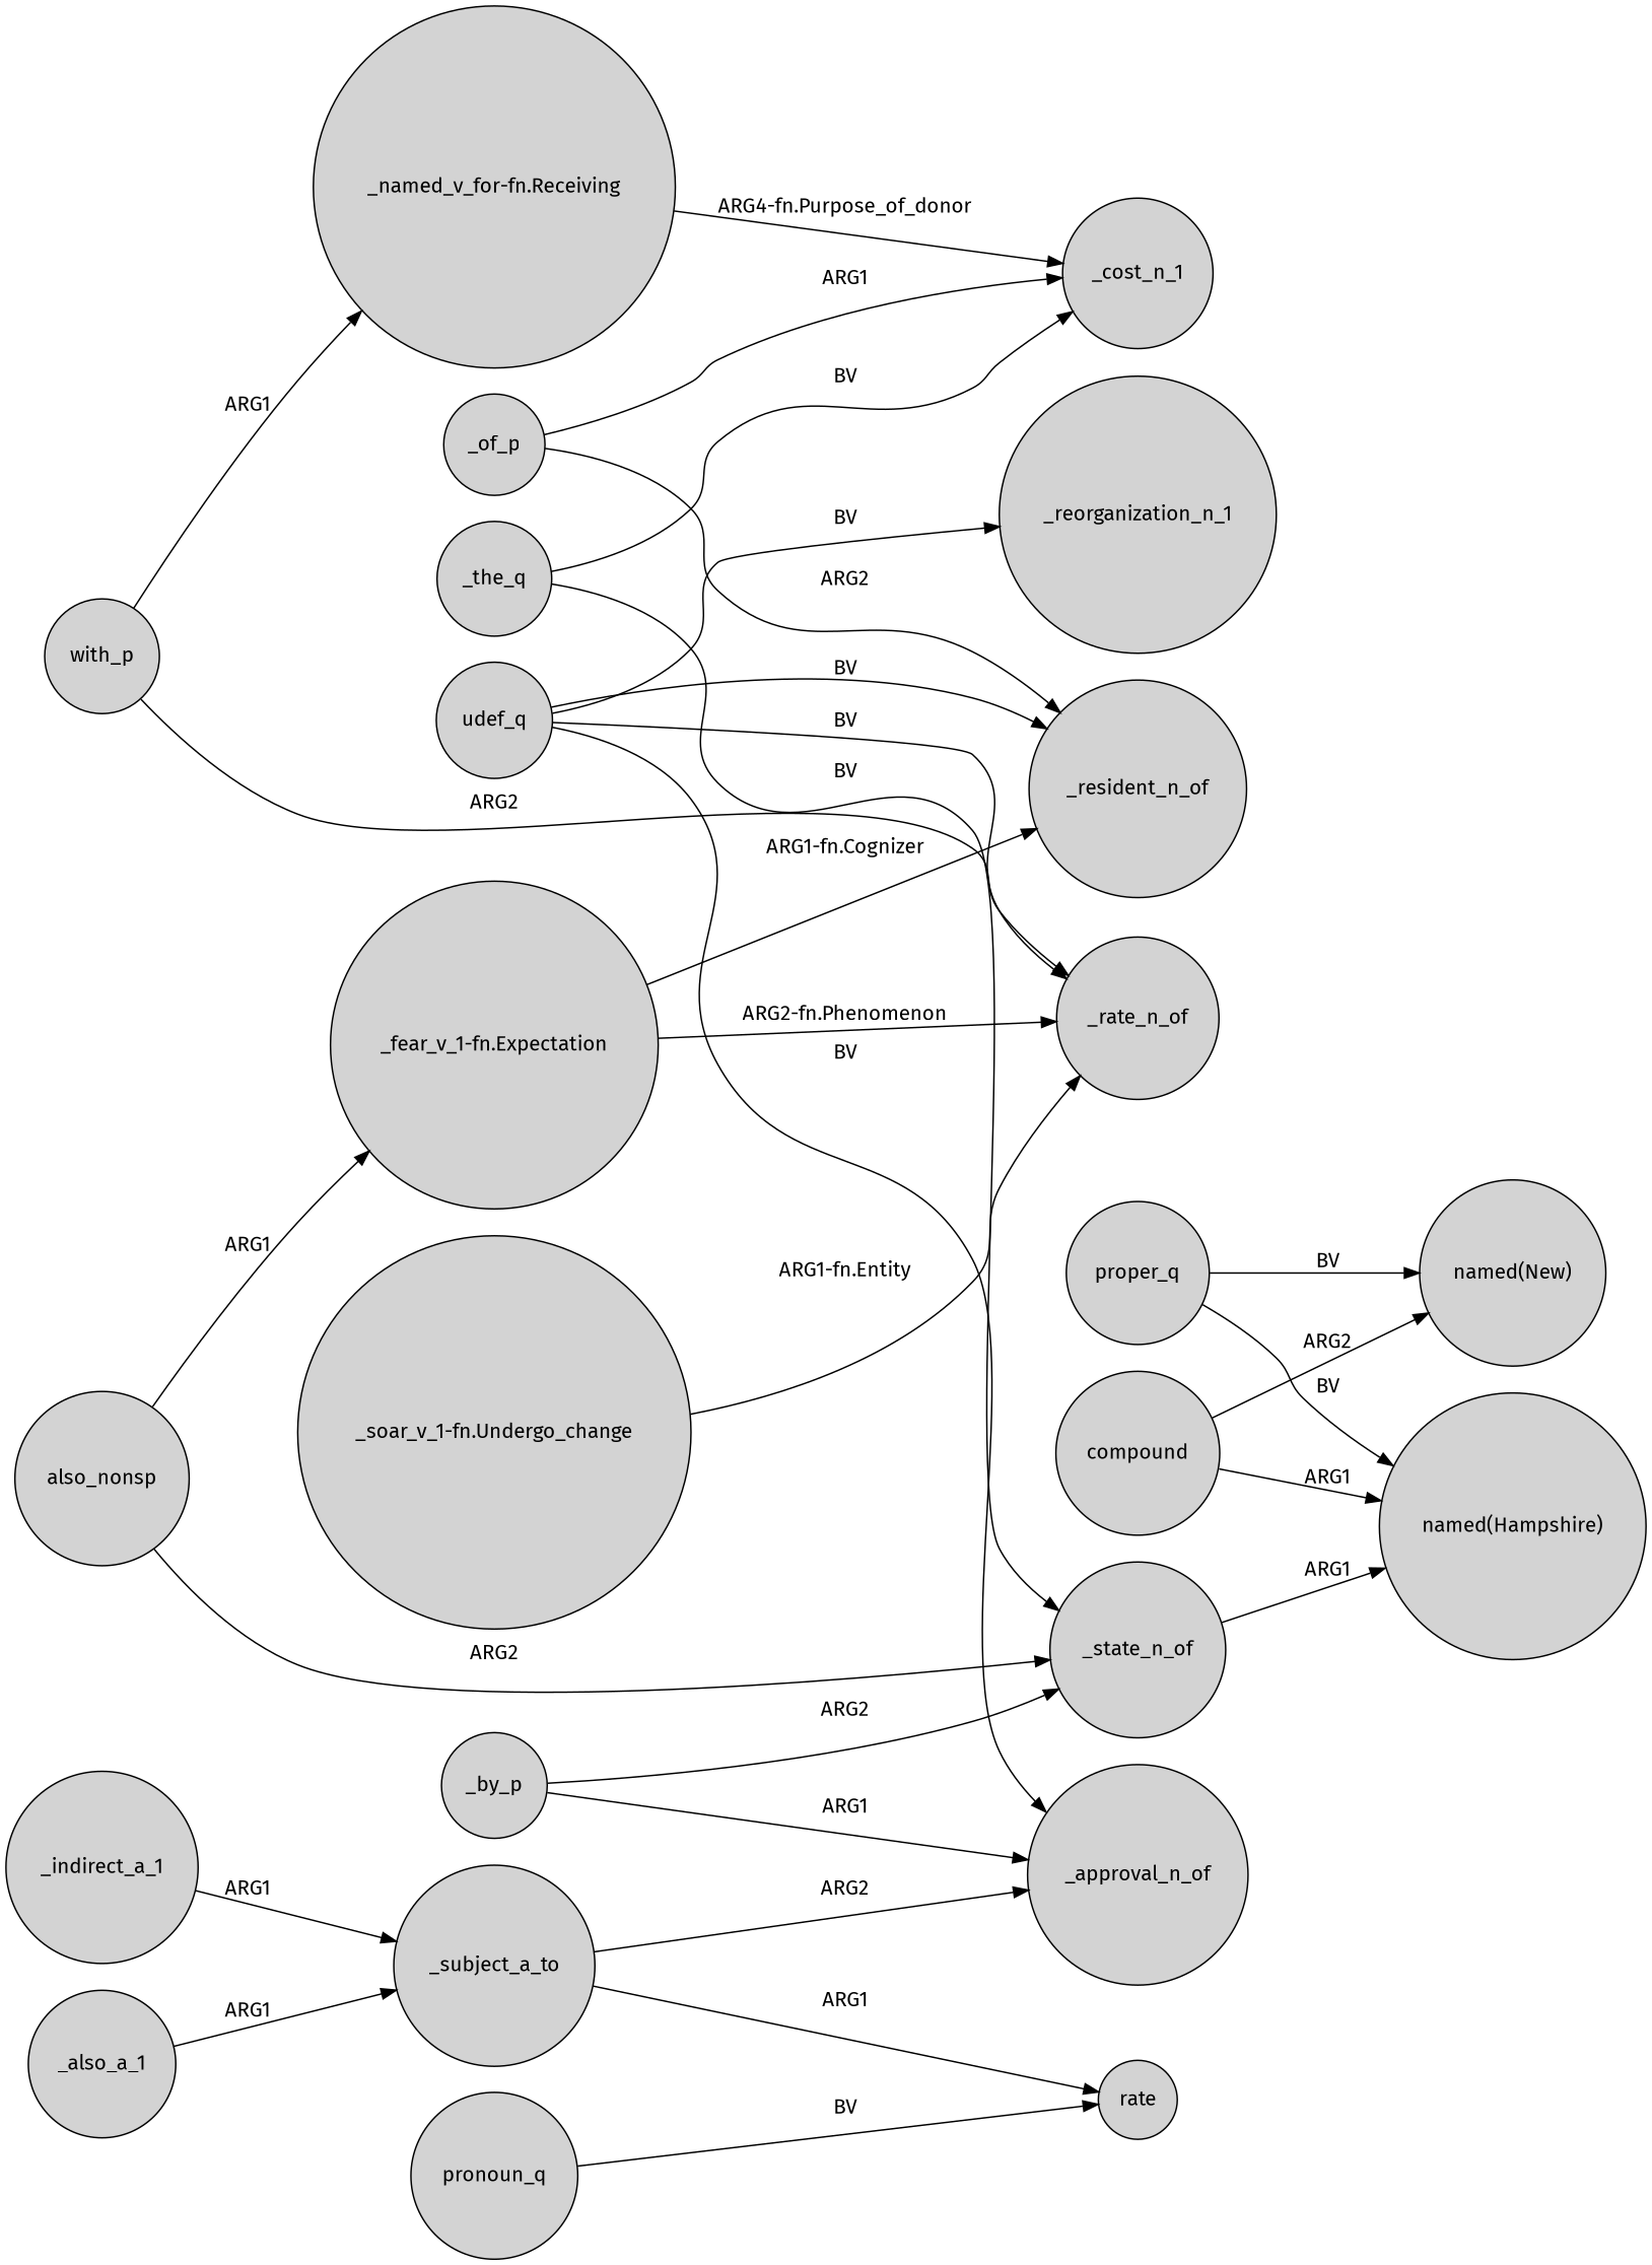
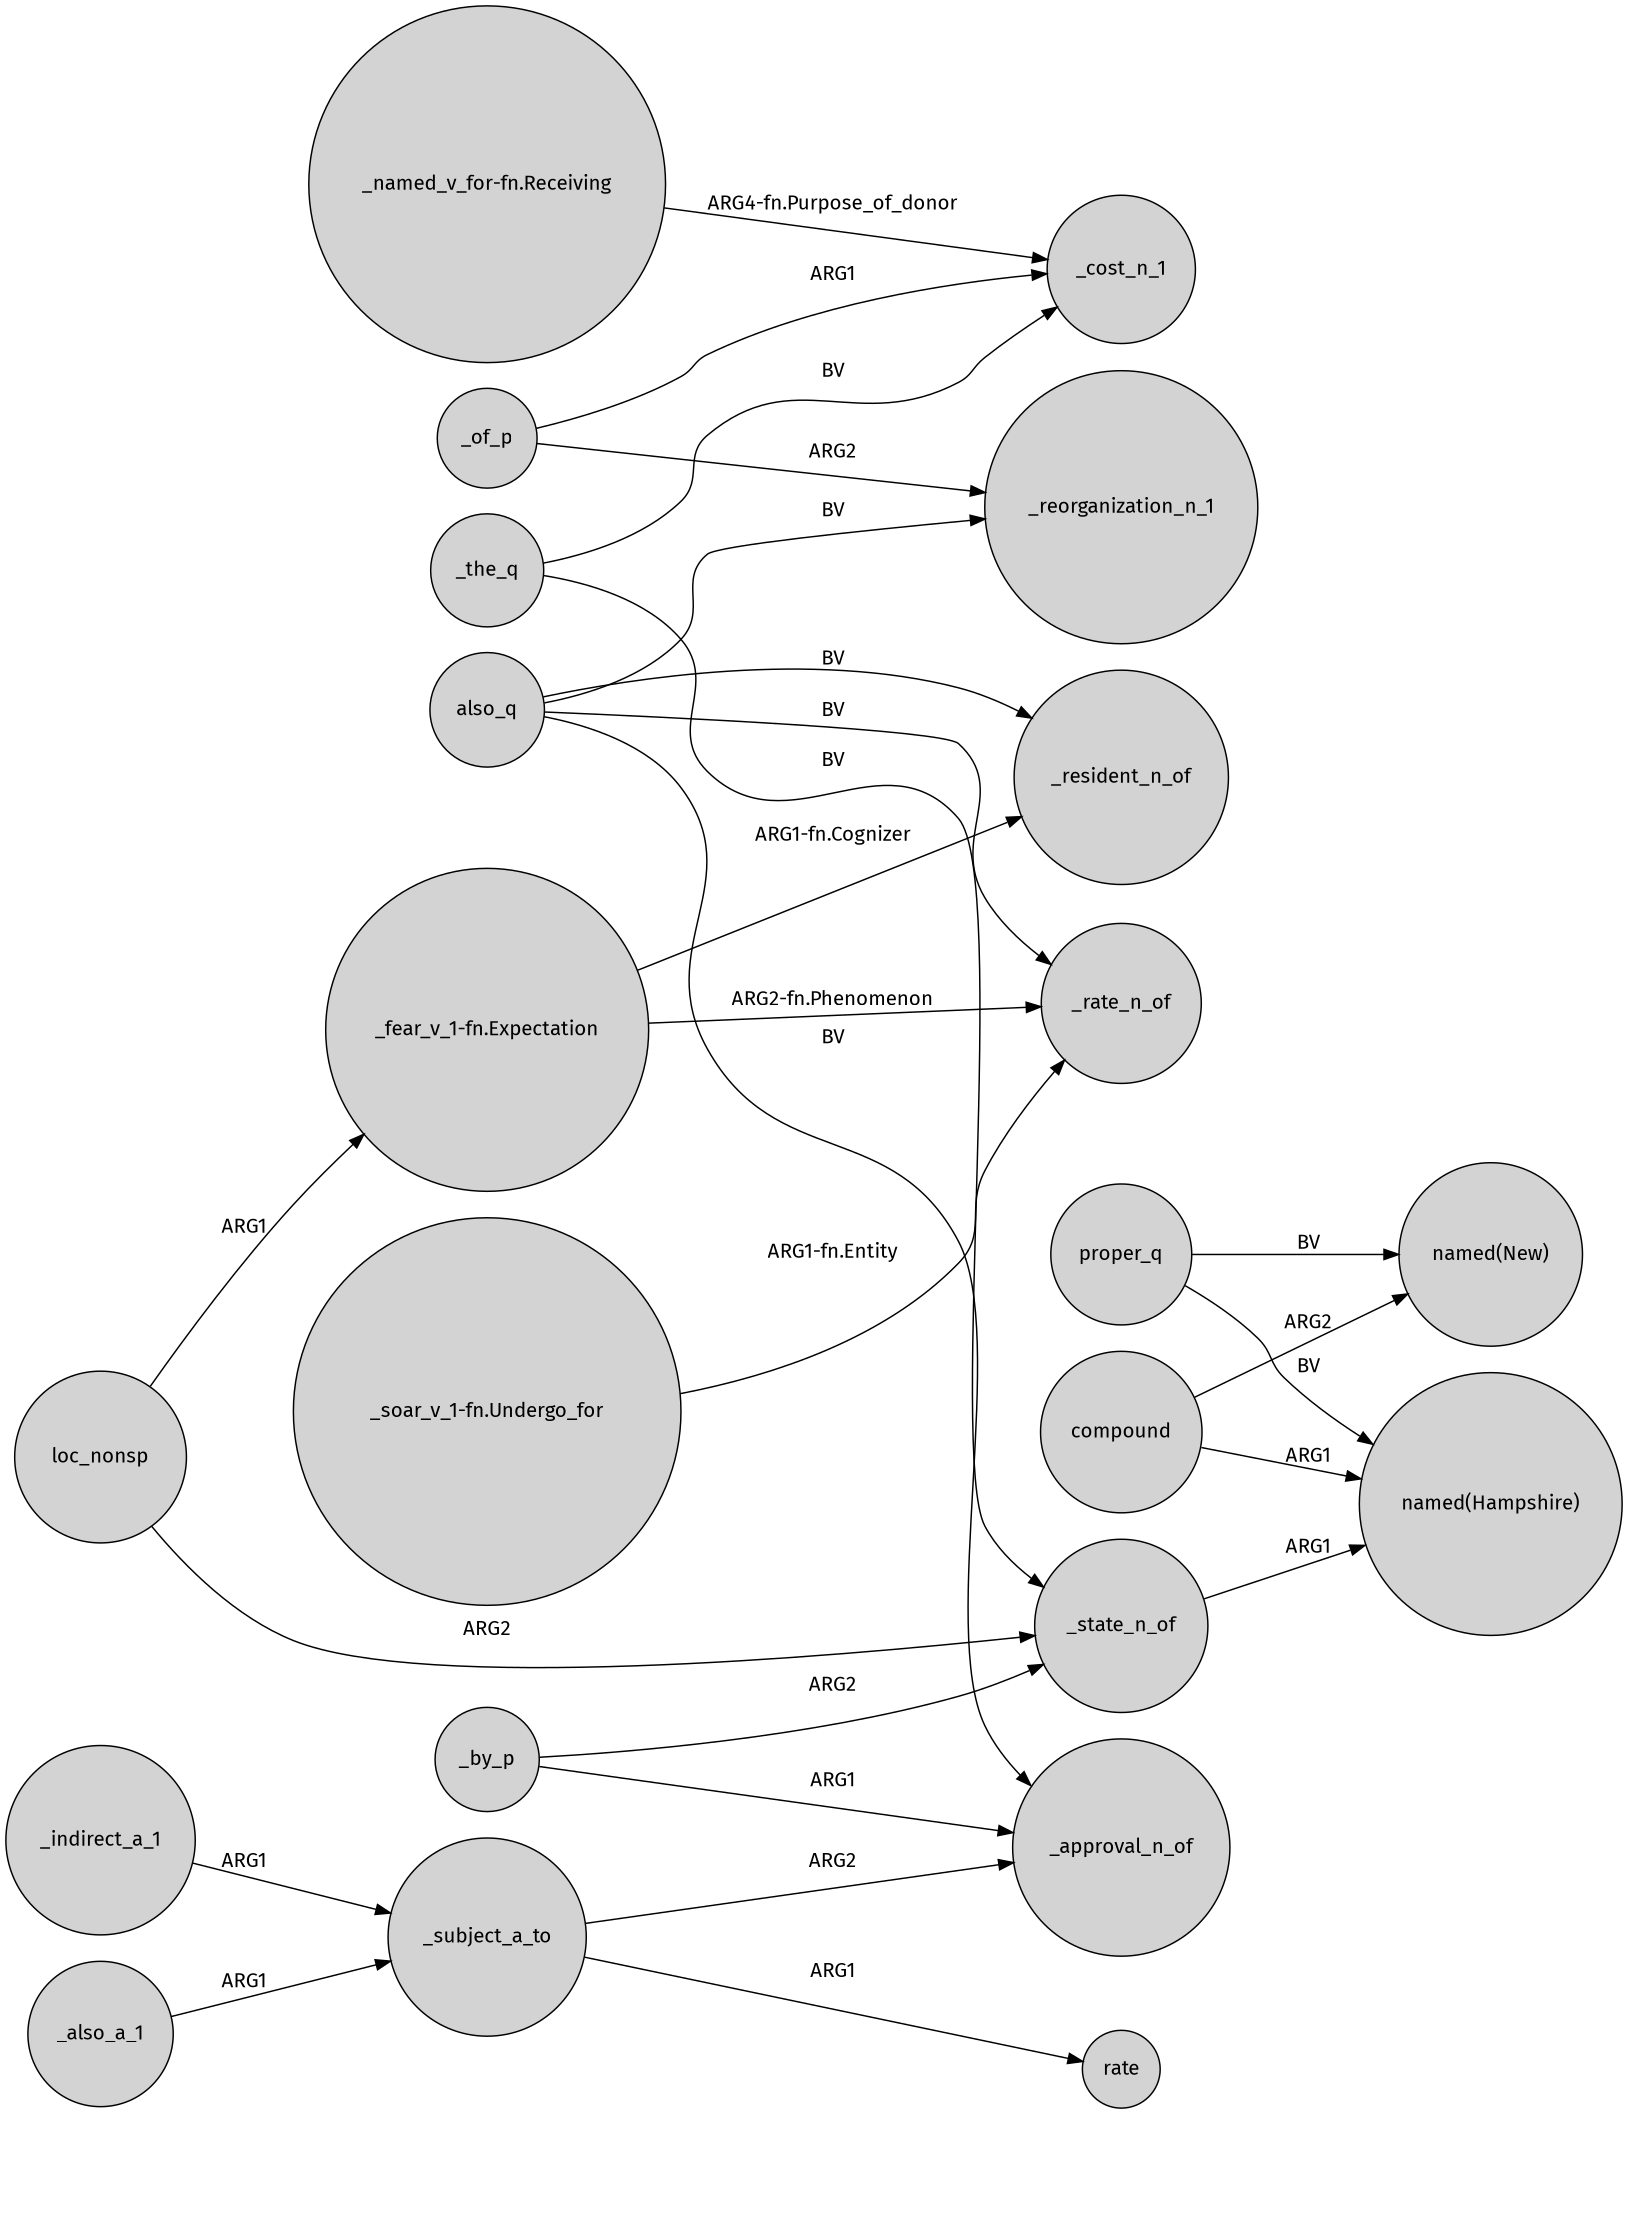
  digraph {
    fontname="Fira Sans"
    rankdir=LR
    node [fontname="Fira Sans" shape=circle style=filled]
    edge [fontname="Fira Sans"]
-   udef_q
+   udef_q [label=also_q]
    _resident_n_of
    _approval_n_of
    _rate_n_of
    _reorganization_n_1
    _subject_a_to
    n7 [label=rate]
    _the_q
    _state_n_of
    _cost_n_1
    "named(Hampshire)"
-   with_p
    n13 [label="_named_v_for-fn.Receiving"]
    compound
    "named(New)"
    proper_q
    _of_p
-   loc_nonsp [label=also_nonsp]
+   loc_nonsp
    "_fear_v_1-fn.Expectation"
    _by_p
    _indirect_a_1
-   "_soar_v_1-fn.Undergo_change"
-   pronoun_q
+   "_soar_v_1-fn.Undergo_change" [label="_soar_v_1-fn.Undergo_for"]
    _also_a_1
    udef_q -> _resident_n_of [label=BV]
    udef_q -> _approval_n_of [label=BV]
    udef_q -> _rate_n_of [label=BV]
    udef_q -> _reorganization_n_1 [label=BV]
    _subject_a_to -> _approval_n_of [label=ARG2]
    _subject_a_to -> n7 [label=ARG1]
    _the_q -> _state_n_of [label=BV]
    _the_q -> _cost_n_1 [label=BV]
    _state_n_of -> "named(Hampshire)" [label=ARG1]
-   with_p -> _rate_n_of [label=ARG2]
-   with_p -> n13 [label=ARG1]
    n13 -> _cost_n_1 [label="ARG4-fn.Purpose_of_donor"]
    compound -> "named(Hampshire)" [label=ARG1]
    compound -> "named(New)" [label=ARG2]
    proper_q -> "named(Hampshire)" [label=BV]
    proper_q -> "named(New)" [label=BV]
-   _of_p -> _resident_n_of [label=ARG2]
+   _of_p -> _reorganization_n_1 [label=ARG2]
    _of_p -> _cost_n_1 [label=ARG1]
    loc_nonsp -> _state_n_of [label=ARG2]
    loc_nonsp -> "_fear_v_1-fn.Expectation" [label=ARG1]
    "_fear_v_1-fn.Expectation" -> _resident_n_of [label="ARG1-fn.Cognizer"]
    "_fear_v_1-fn.Expectation" -> _rate_n_of [label="ARG2-fn.Phenomenon"]
    _by_p -> _approval_n_of [label=ARG1]
    _by_p -> _state_n_of [label=ARG2]
    _indirect_a_1 -> _subject_a_to [label=ARG1]
    "_soar_v_1-fn.Undergo_change" -> _rate_n_of [label="ARG1-fn.Entity"]
-   pronoun_q -> n7 [label=BV]
    _also_a_1 -> _subject_a_to [label=ARG1]
  }
